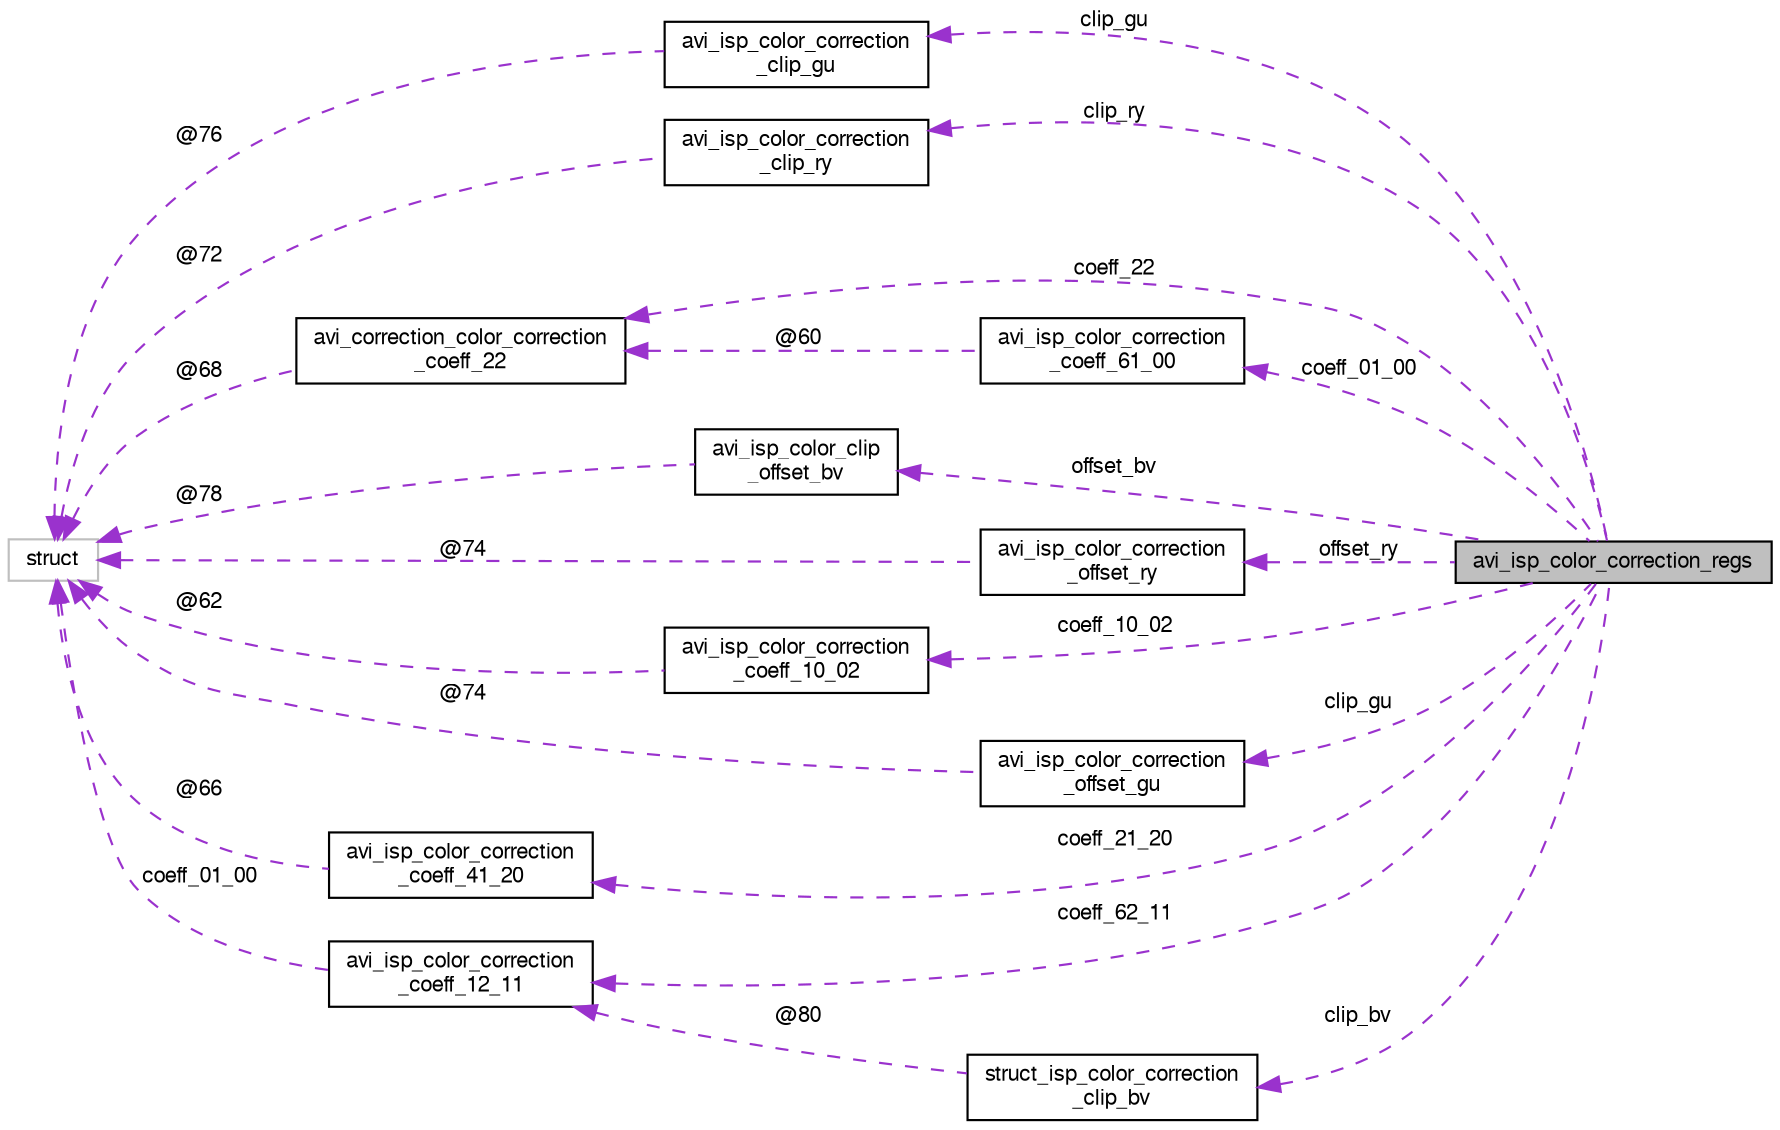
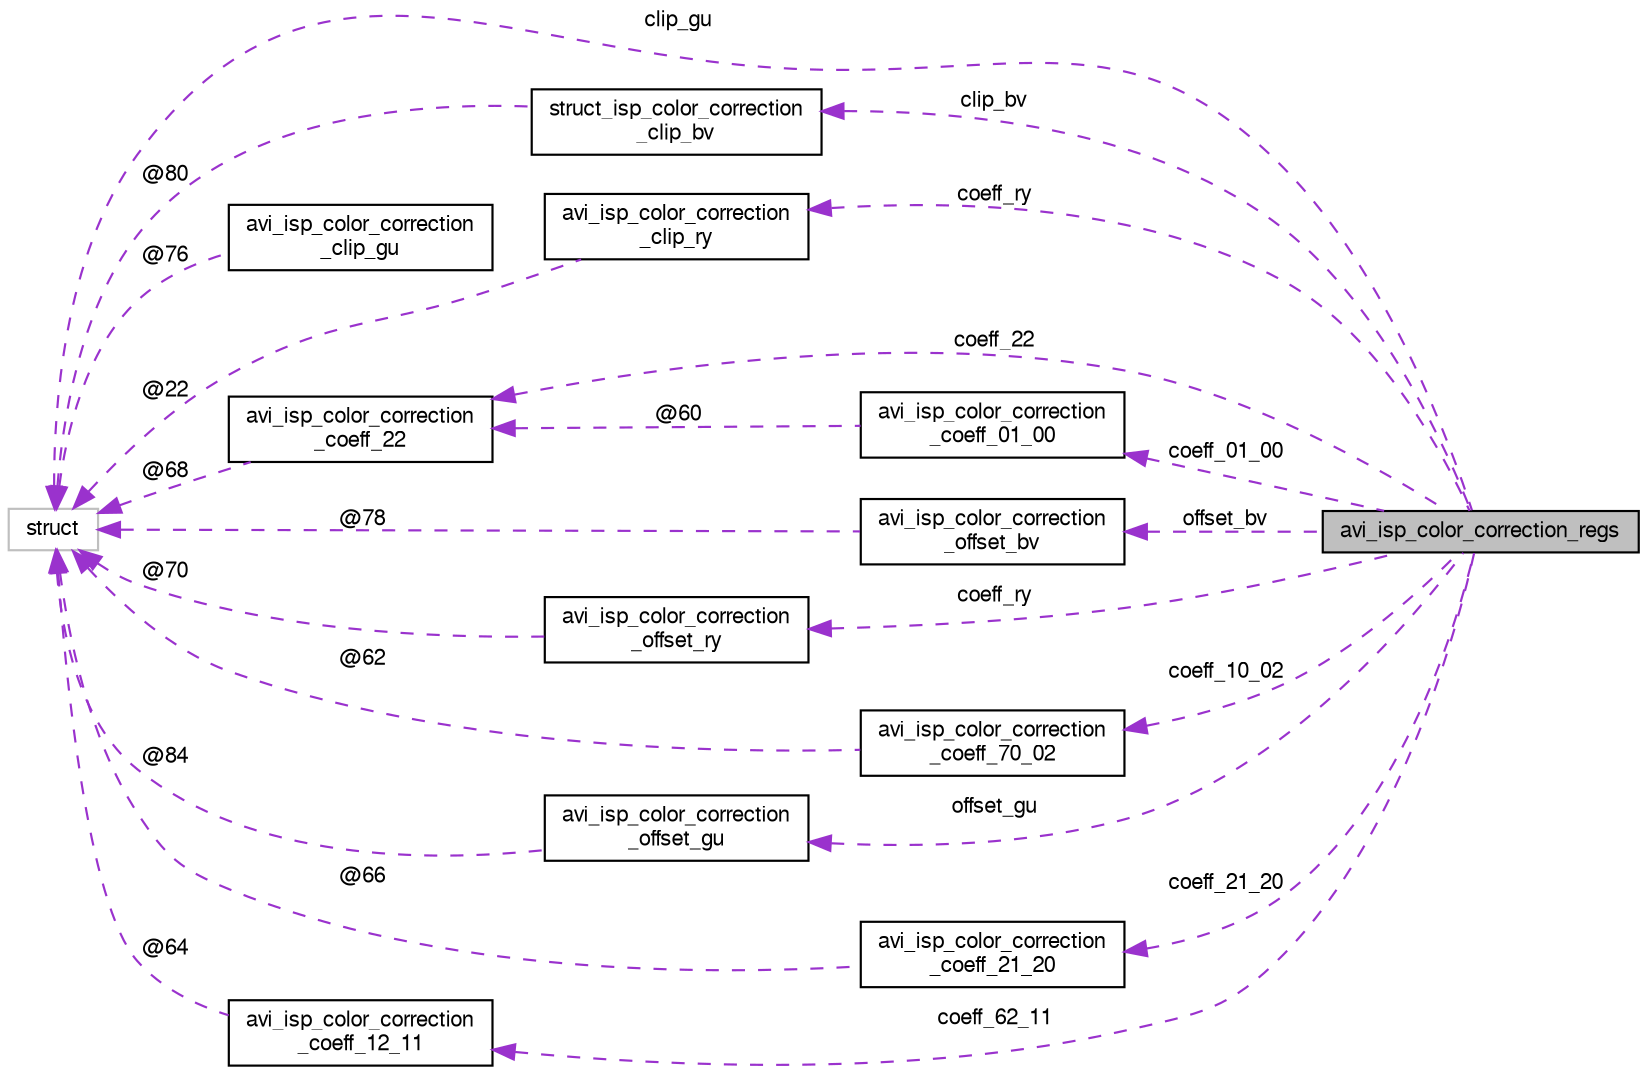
  digraph {
    rankdir=LR
    node [color=black fillcolor=white fontname=FreeSans fontsize=10 shape=record style=filled]
    edge [color=darkorchid3 dir=back fontname=FreeSans fontsize=10 labelfontname=FreeSans labelfontsize=10 style=dashed]
    n1 [fillcolor=grey75 fontcolor=black height=0.2 label=avi_isp_color_correction_regs width=0.4]
    n2 [height=0.2 label="struct_isp_color_correction\l_clip_bv" width=0.4]
    n3 [color=grey75 height=0.2 label=struct width=0.4]
    n4 [height=0.2 label="avi_isp_color_correction\l_clip_gu" width=0.4]
    n5 [height=0.2 label="avi_isp_color_correction\l_clip_ry" width=0.4]
-   n6 [height=0.2 label="avi_correction_color_correction\l_coeff_22" width=0.4]
-   n7 [height=0.2 label="avi_isp_color_clip\l_offset_bv" width=0.4]
+   n6 [height=0.2 label="avi_isp_color_correction\l_coeff_22" width=0.4]
+   n7 [height=0.2 label="avi_isp_color_correction\l_offset_bv" width=0.4]
    n8 [height=0.2 label="avi_isp_color_correction\l_offset_ry" width=0.4]
-   n9 [height=0.2 label="avi_isp_color_correction\l_coeff_10_02" width=0.4]
+   n9 [height=0.2 label="avi_isp_color_correction\l_coeff_70_02" width=0.4]
    n10 [height=0.2 label="avi_isp_color_correction\l_offset_gu" width=0.4]
-   n11 [height=0.2 label="avi_isp_color_correction\l_coeff_41_20" width=0.4]
+   n11 [height=0.2 label="avi_isp_color_correction\l_coeff_21_20" width=0.4]
    n12 [height=0.2 label="avi_isp_color_correction\l_coeff_12_11" width=0.4]
-   n13 [height=0.2 label="avi_isp_color_correction\l_coeff_61_00" width=0.4]
+   n13 [height=0.2 label="avi_isp_color_correction\l_coeff_01_00" width=0.4]
    n2 -> n1 [label=" clip_bv"]
-   n12 -> n2 [label=" @80"]
+   n3 -> n2 [label=" @80"]
    n3 -> n4 [label=" @76"]
-   n3 -> n5 [label=" @72"]
+   n3 -> n5 [label=" @22"]
    n3 -> n6 [label=" @68"]
    n3 -> n7 [label=" @78"]
-   n3 -> n8 [label=" @74"]
+   n3 -> n8 [label=" @70"]
    n3 -> n9 [label=" @62"]
-   n3 -> n10 [label=" @74"]
+   n3 -> n10 [label=" @84"]
    n3 -> n11 [label=" @66"]
-   n3 -> n12 [label=" coeff_01_00"]
-   n4 -> n1 [label=" clip_gu"]
-   n5 -> n1 [label=" clip_ry"]
+   n3 -> n12 [label=" @64"]
+   n3 -> n1 [label=" clip_gu"]
+   n5 -> n1 [label=" coeff_ry"]
    n6 -> n1 [label=" coeff_22"]
    n6 -> n13 [label=" @60"]
    n7 -> n1 [label=" offset_bv"]
-   n8 -> n1 [label=" offset_ry"]
+   n8 -> n1 [label=" coeff_ry"]
    n9 -> n1 [label=" coeff_10_02"]
-   n10 -> n1 [label=" clip_gu"]
+   n10 -> n1 [label=" offset_gu"]
    n11 -> n1 [label=" coeff_21_20"]
    n12 -> n1 [label=" coeff_62_11"]
    n13 -> n1 [label=" coeff_01_00"]
  }
